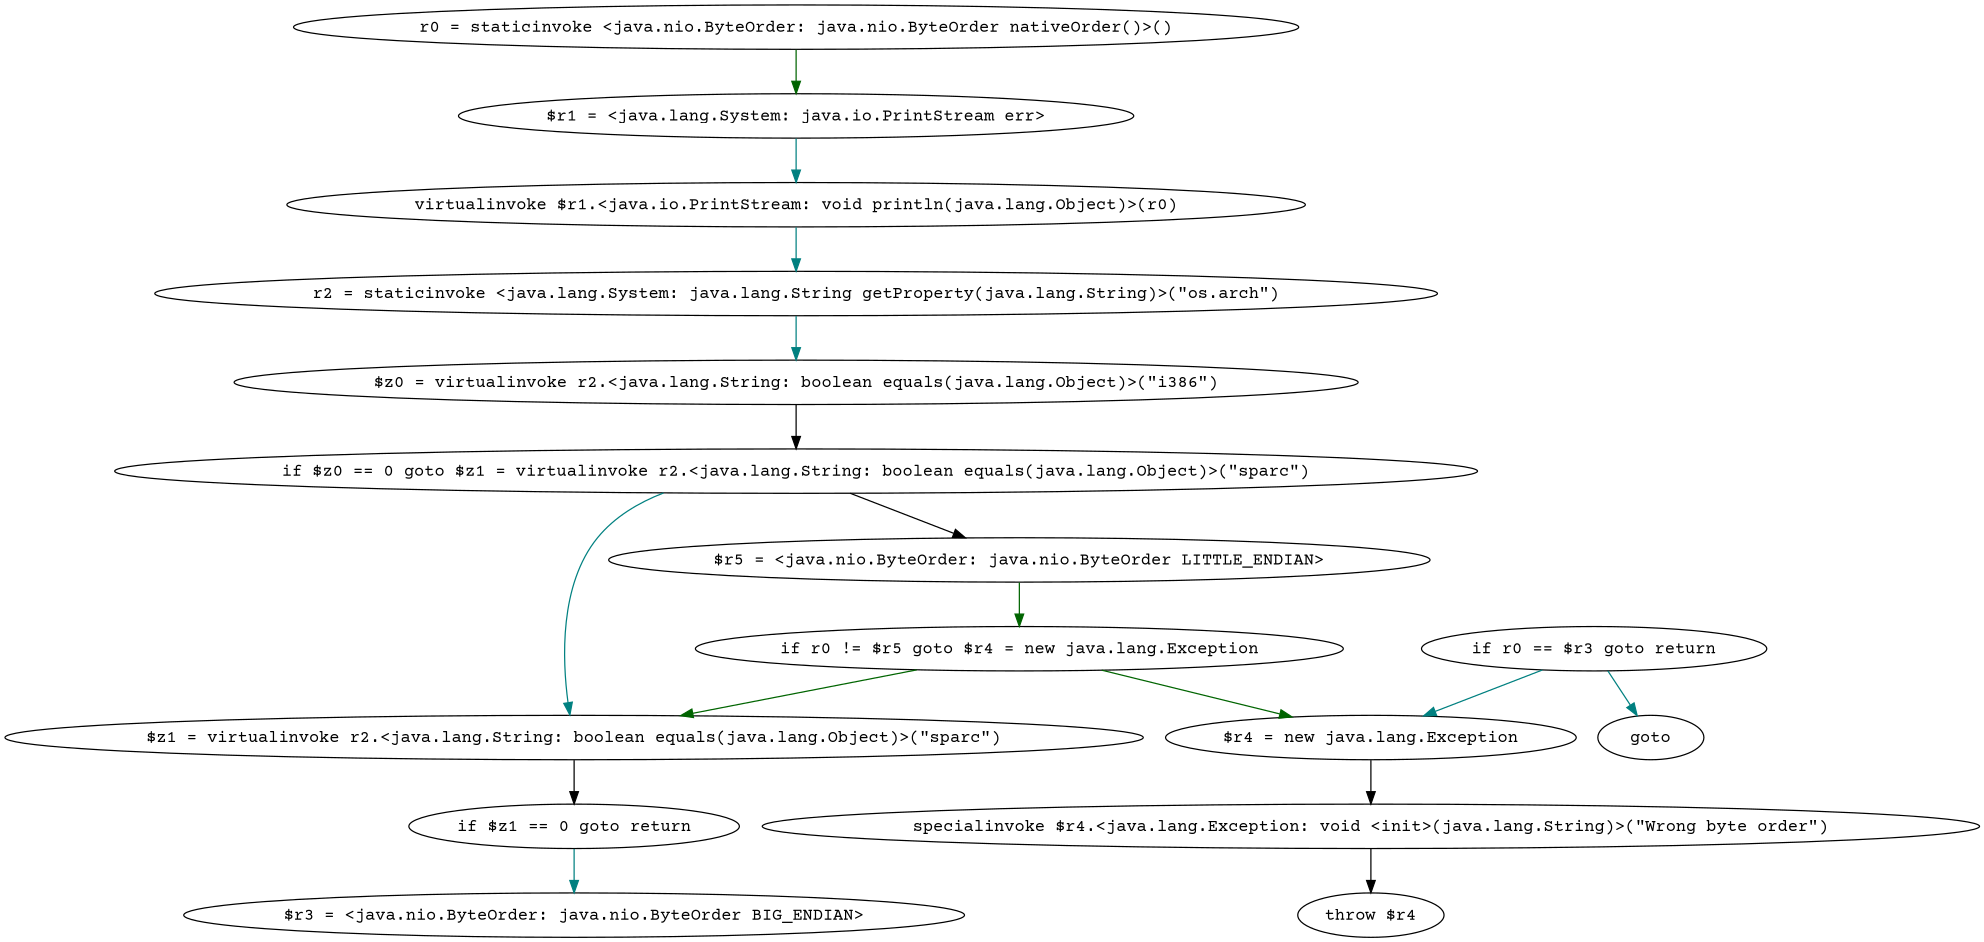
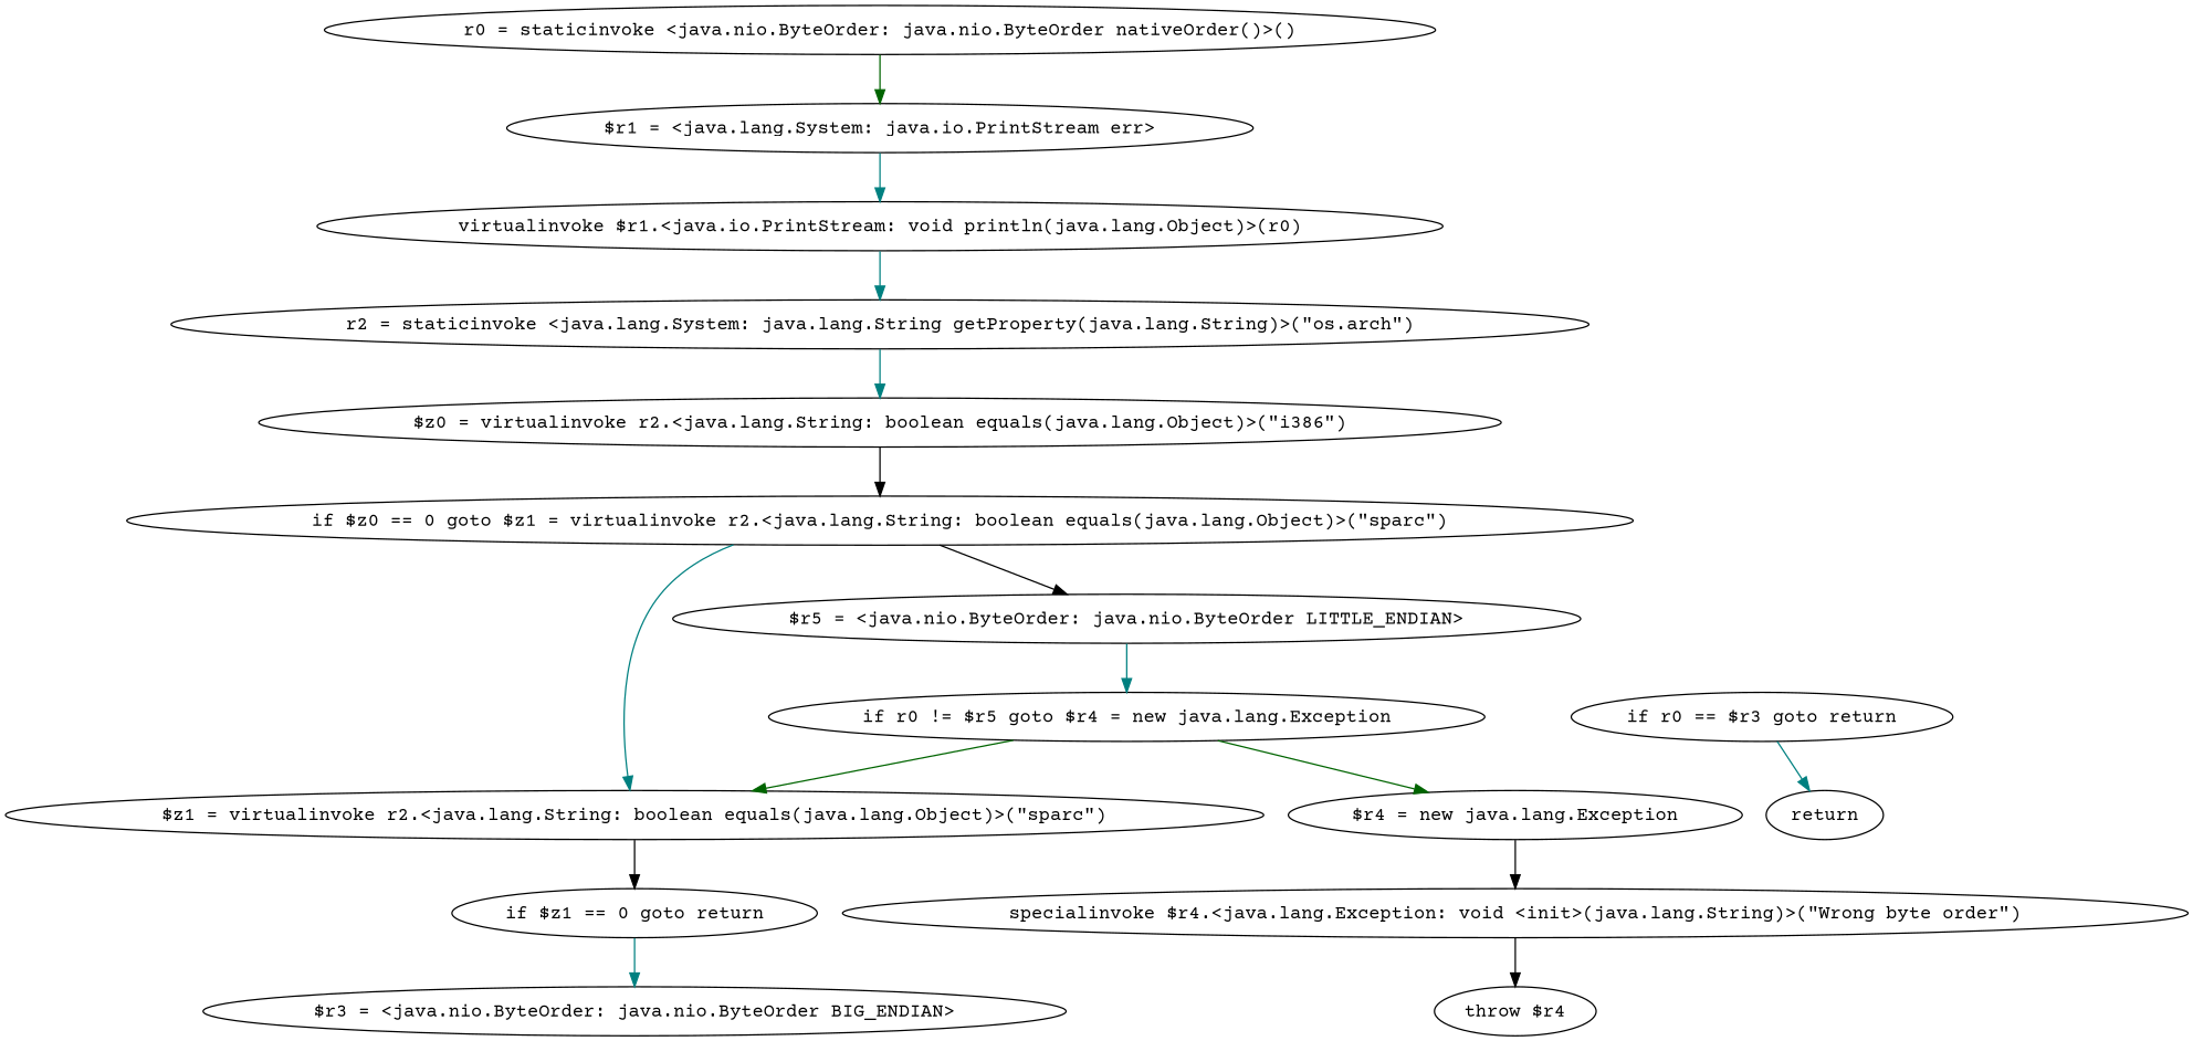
  digraph {
    fontname="Courier Prime"
    node [fontname="Courier Prime"]
    edge [color=teal fontname="Courier Prime"]
    "r0 = staticinvoke <java.nio.ByteOrder: java.nio.ByteOrder nativeOrder()>()"
    "$r1 = <java.lang.System: java.io.PrintStream err>"
    "virtualinvoke $r1.<java.io.PrintStream: void println(java.lang.Object)>(r0)"
    "r2 = staticinvoke <java.lang.System: java.lang.String getProperty(java.lang.String)>(\"os.arch\")"
    "$z0 = virtualinvoke r2.<java.lang.String: boolean equals(java.lang.Object)>(\"i386\")"
    "if $z0 == 0 goto $z1 = virtualinvoke r2.<java.lang.String: boolean equals(java.lang.Object)>(\"sparc\")"
    "$r5 = <java.nio.ByteOrder: java.nio.ByteOrder LITTLE_ENDIAN>"
    "$z1 = virtualinvoke r2.<java.lang.String: boolean equals(java.lang.Object)>(\"sparc\")"
    "if r0 != $r5 goto $r4 = new java.lang.Exception"
    "if $z1 == 0 goto return"
    "$r4 = new java.lang.Exception"
    "specialinvoke $r4.<java.lang.Exception: void <init>(java.lang.String)>(\"Wrong byte order\")"
    "$r3 = <java.nio.ByteOrder: java.nio.ByteOrder BIG_ENDIAN>"
    "if r0 == $r3 goto return"
-   return [label=goto]
+   return
    "throw $r4"
    "r0 = staticinvoke <java.nio.ByteOrder: java.nio.ByteOrder nativeOrder()>()" -> "$r1 = <java.lang.System: java.io.PrintStream err>" [color=darkgreen]
    "$r1 = <java.lang.System: java.io.PrintStream err>" -> "virtualinvoke $r1.<java.io.PrintStream: void println(java.lang.Object)>(r0)"
    "virtualinvoke $r1.<java.io.PrintStream: void println(java.lang.Object)>(r0)" -> "r2 = staticinvoke <java.lang.System: java.lang.String getProperty(java.lang.String)>(\"os.arch\")"
    "r2 = staticinvoke <java.lang.System: java.lang.String getProperty(java.lang.String)>(\"os.arch\")" -> "$z0 = virtualinvoke r2.<java.lang.String: boolean equals(java.lang.Object)>(\"i386\")"
    "$z0 = virtualinvoke r2.<java.lang.String: boolean equals(java.lang.Object)>(\"i386\")" -> "if $z0 == 0 goto $z1 = virtualinvoke r2.<java.lang.String: boolean equals(java.lang.Object)>(\"sparc\")" [color=black]
    "if $z0 == 0 goto $z1 = virtualinvoke r2.<java.lang.String: boolean equals(java.lang.Object)>(\"sparc\")" -> "$r5 = <java.nio.ByteOrder: java.nio.ByteOrder LITTLE_ENDIAN>" [color=black]
    "if $z0 == 0 goto $z1 = virtualinvoke r2.<java.lang.String: boolean equals(java.lang.Object)>(\"sparc\")" -> "$z1 = virtualinvoke r2.<java.lang.String: boolean equals(java.lang.Object)>(\"sparc\")"
-   "$r5 = <java.nio.ByteOrder: java.nio.ByteOrder LITTLE_ENDIAN>" -> "if r0 != $r5 goto $r4 = new java.lang.Exception" [color=darkgreen]
+   "$r5 = <java.nio.ByteOrder: java.nio.ByteOrder LITTLE_ENDIAN>" -> "if r0 != $r5 goto $r4 = new java.lang.Exception"
    "$z1 = virtualinvoke r2.<java.lang.String: boolean equals(java.lang.Object)>(\"sparc\")" -> "if $z1 == 0 goto return" [color=black]
    "if r0 != $r5 goto $r4 = new java.lang.Exception" -> "$z1 = virtualinvoke r2.<java.lang.String: boolean equals(java.lang.Object)>(\"sparc\")" [color=darkgreen]
    "if r0 != $r5 goto $r4 = new java.lang.Exception" -> "$r4 = new java.lang.Exception" [color=darkgreen]
    "if $z1 == 0 goto return" -> "$r3 = <java.nio.ByteOrder: java.nio.ByteOrder BIG_ENDIAN>"
    "$r4 = new java.lang.Exception" -> "specialinvoke $r4.<java.lang.Exception: void <init>(java.lang.String)>(\"Wrong byte order\")" [color=black]
    "specialinvoke $r4.<java.lang.Exception: void <init>(java.lang.String)>(\"Wrong byte order\")" -> "throw $r4" [color=black]
-   "if r0 == $r3 goto return" -> "$r4 = new java.lang.Exception"
    "if r0 == $r3 goto return" -> return
  }
